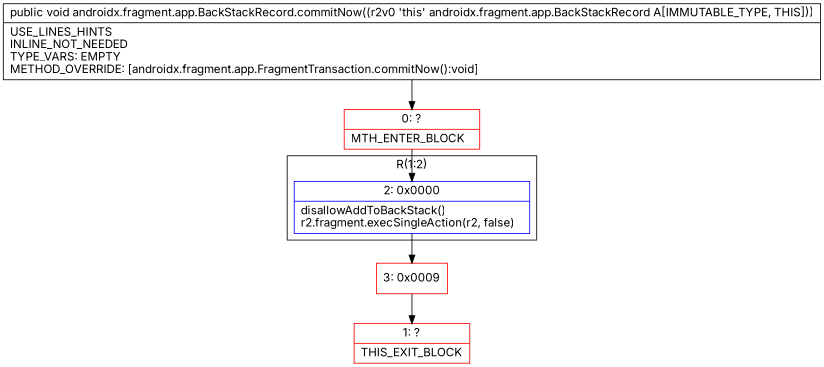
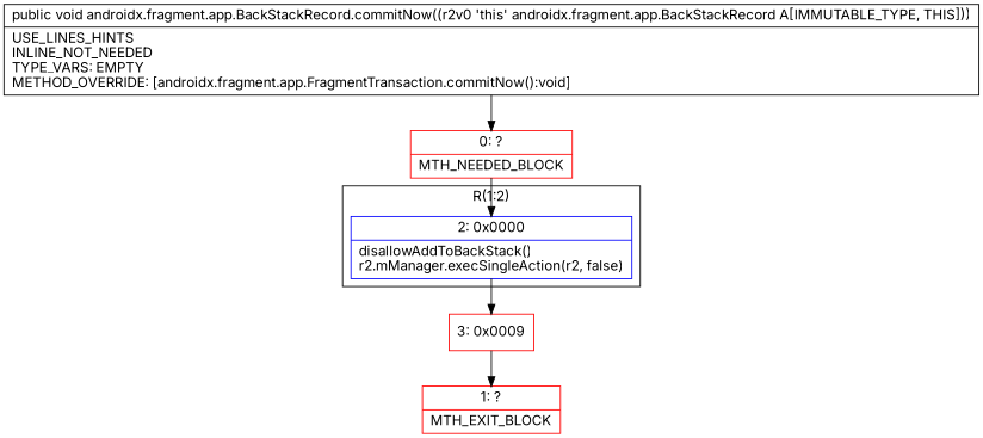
  digraph {
    fontname=Inter
    node [color=red fontname=Inter shape=record]
    edge [fontname=Inter]
-   n1 [color=blue label="{2\:\ 0x0000|disallowAddToBackStack()\lr2.fragment.execSingleAction(r2, false)\l}"]
+   n1 [color=blue label="{2\:\ 0x0000|disallowAddToBackStack()\lr2.mManager.execSingleAction(r2, false)\l}"]
    n2 [label="{3\:\ 0x0009}"]
-   n3 [label="{1\:\ ?|THIS_EXIT_BLOCK\l}"]
-   n4 [label="{0\:\ ?|MTH_ENTER_BLOCK\l}"]
+   n3 [label="{1\:\ ?|MTH_EXIT_BLOCK\l}"]
+   n4 [label="{0\:\ ?|MTH_NEEDED_BLOCK\l}"]
    n5 [label="{public void androidx.fragment.app.BackStackRecord.commitNow((r2v0 'this' androidx.fragment.app.BackStackRecord A[IMMUTABLE_TYPE, THIS]))  | USE_LINES_HINTS\lINLINE_NOT_NEEDED\lTYPE_VARS: EMPTY\lMETHOD_OVERRIDE: [androidx.fragment.app.FragmentTransaction.commitNow():void]\l}" color=""]
    subgraph cluster_1 {
      label="R(1:2)"
      n1
    }
    n1 -> n2
    n2 -> n3
    n4 -> n1
    n5 -> n4
  }
